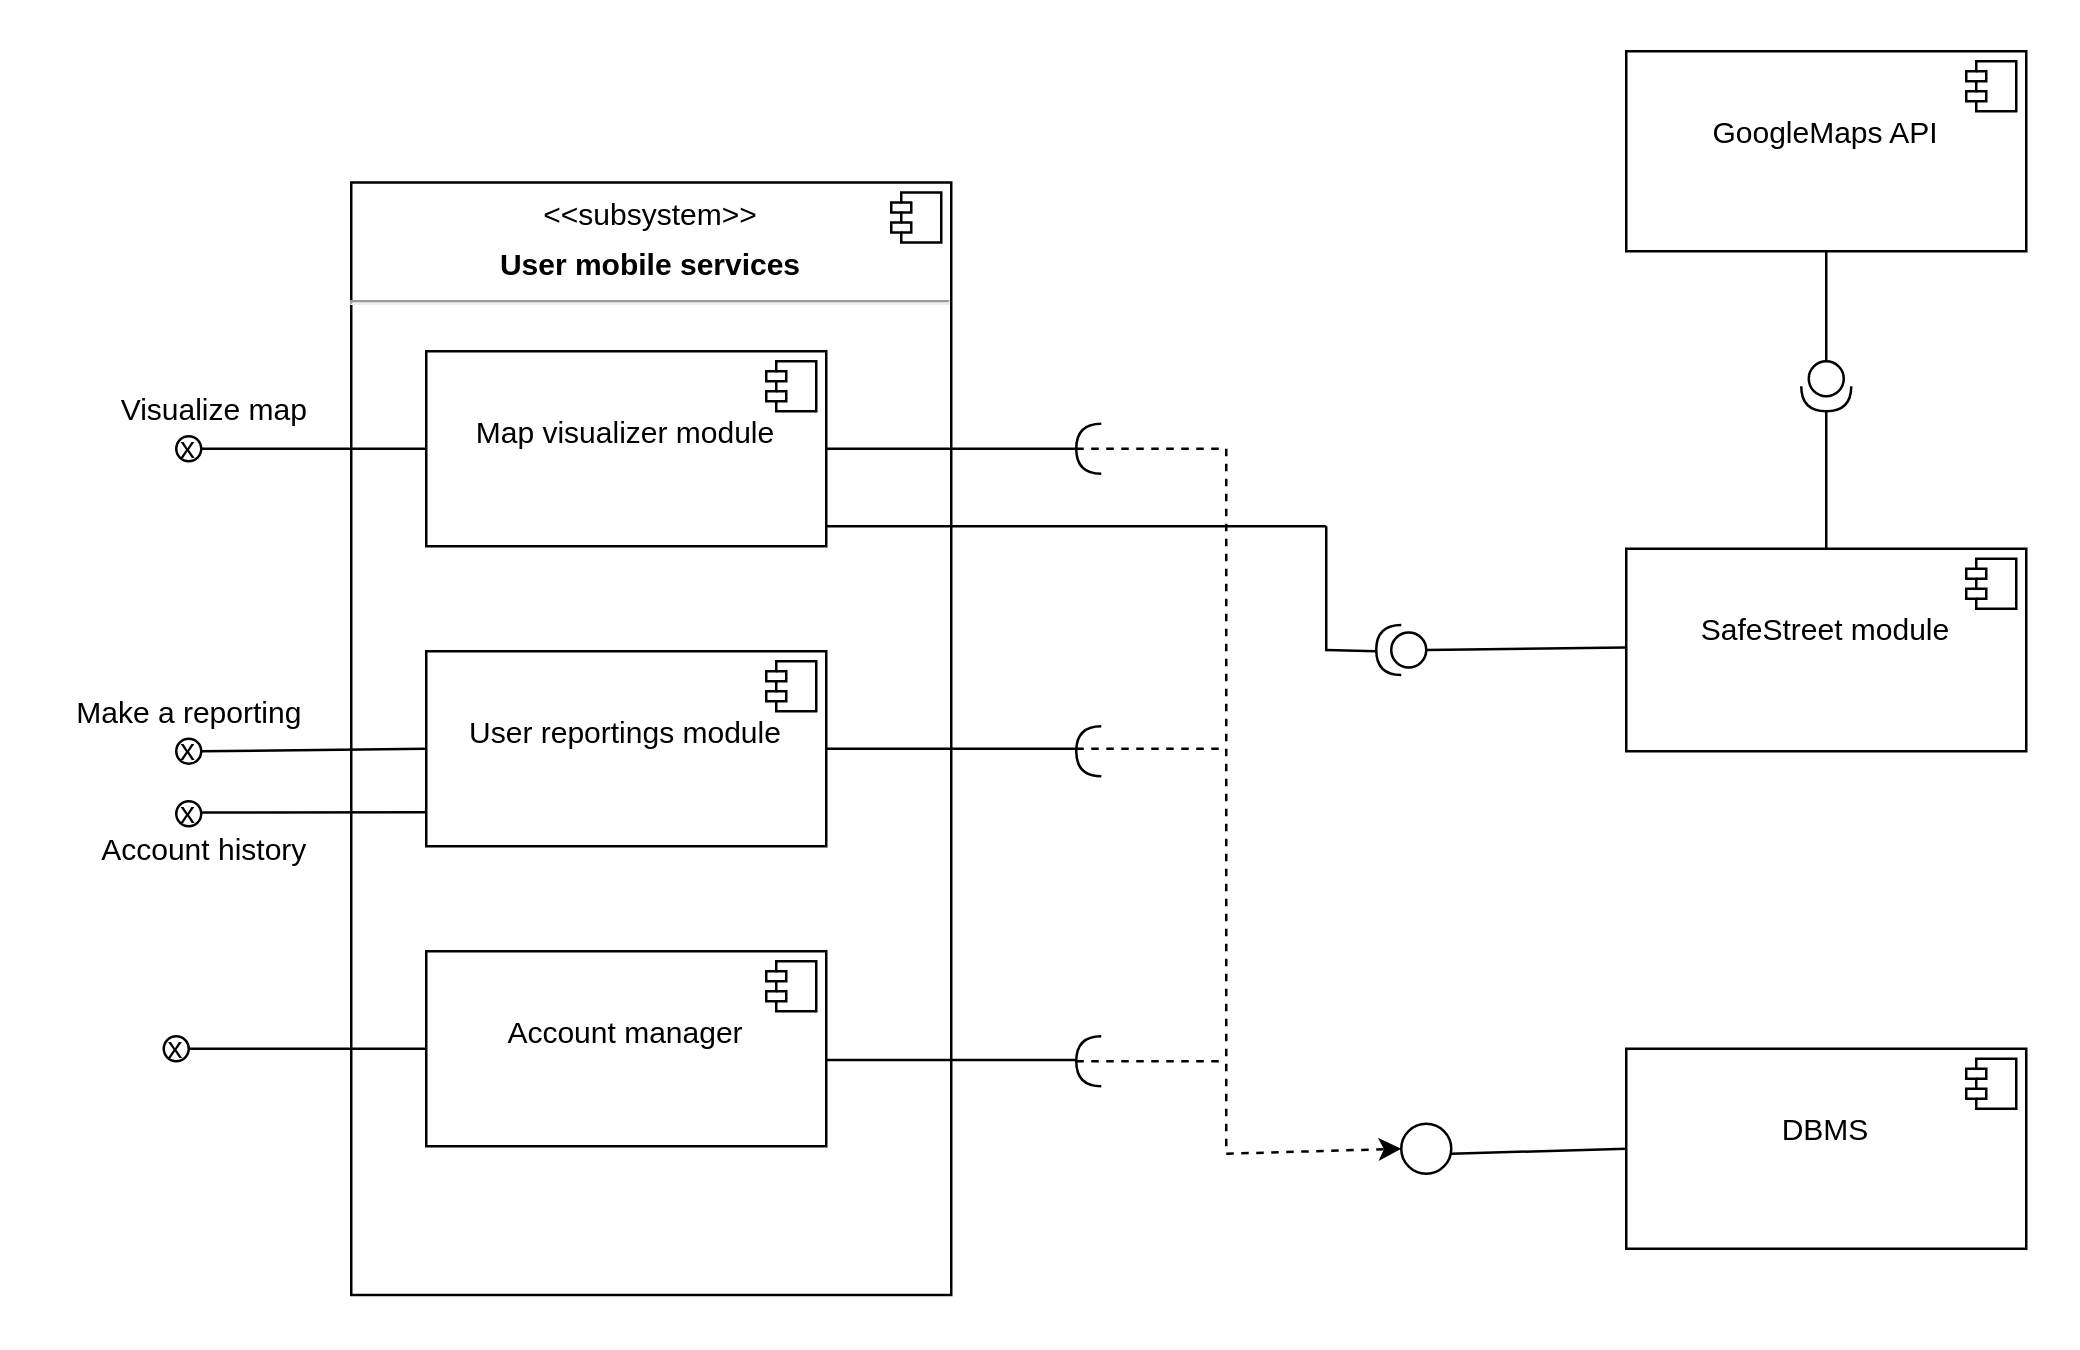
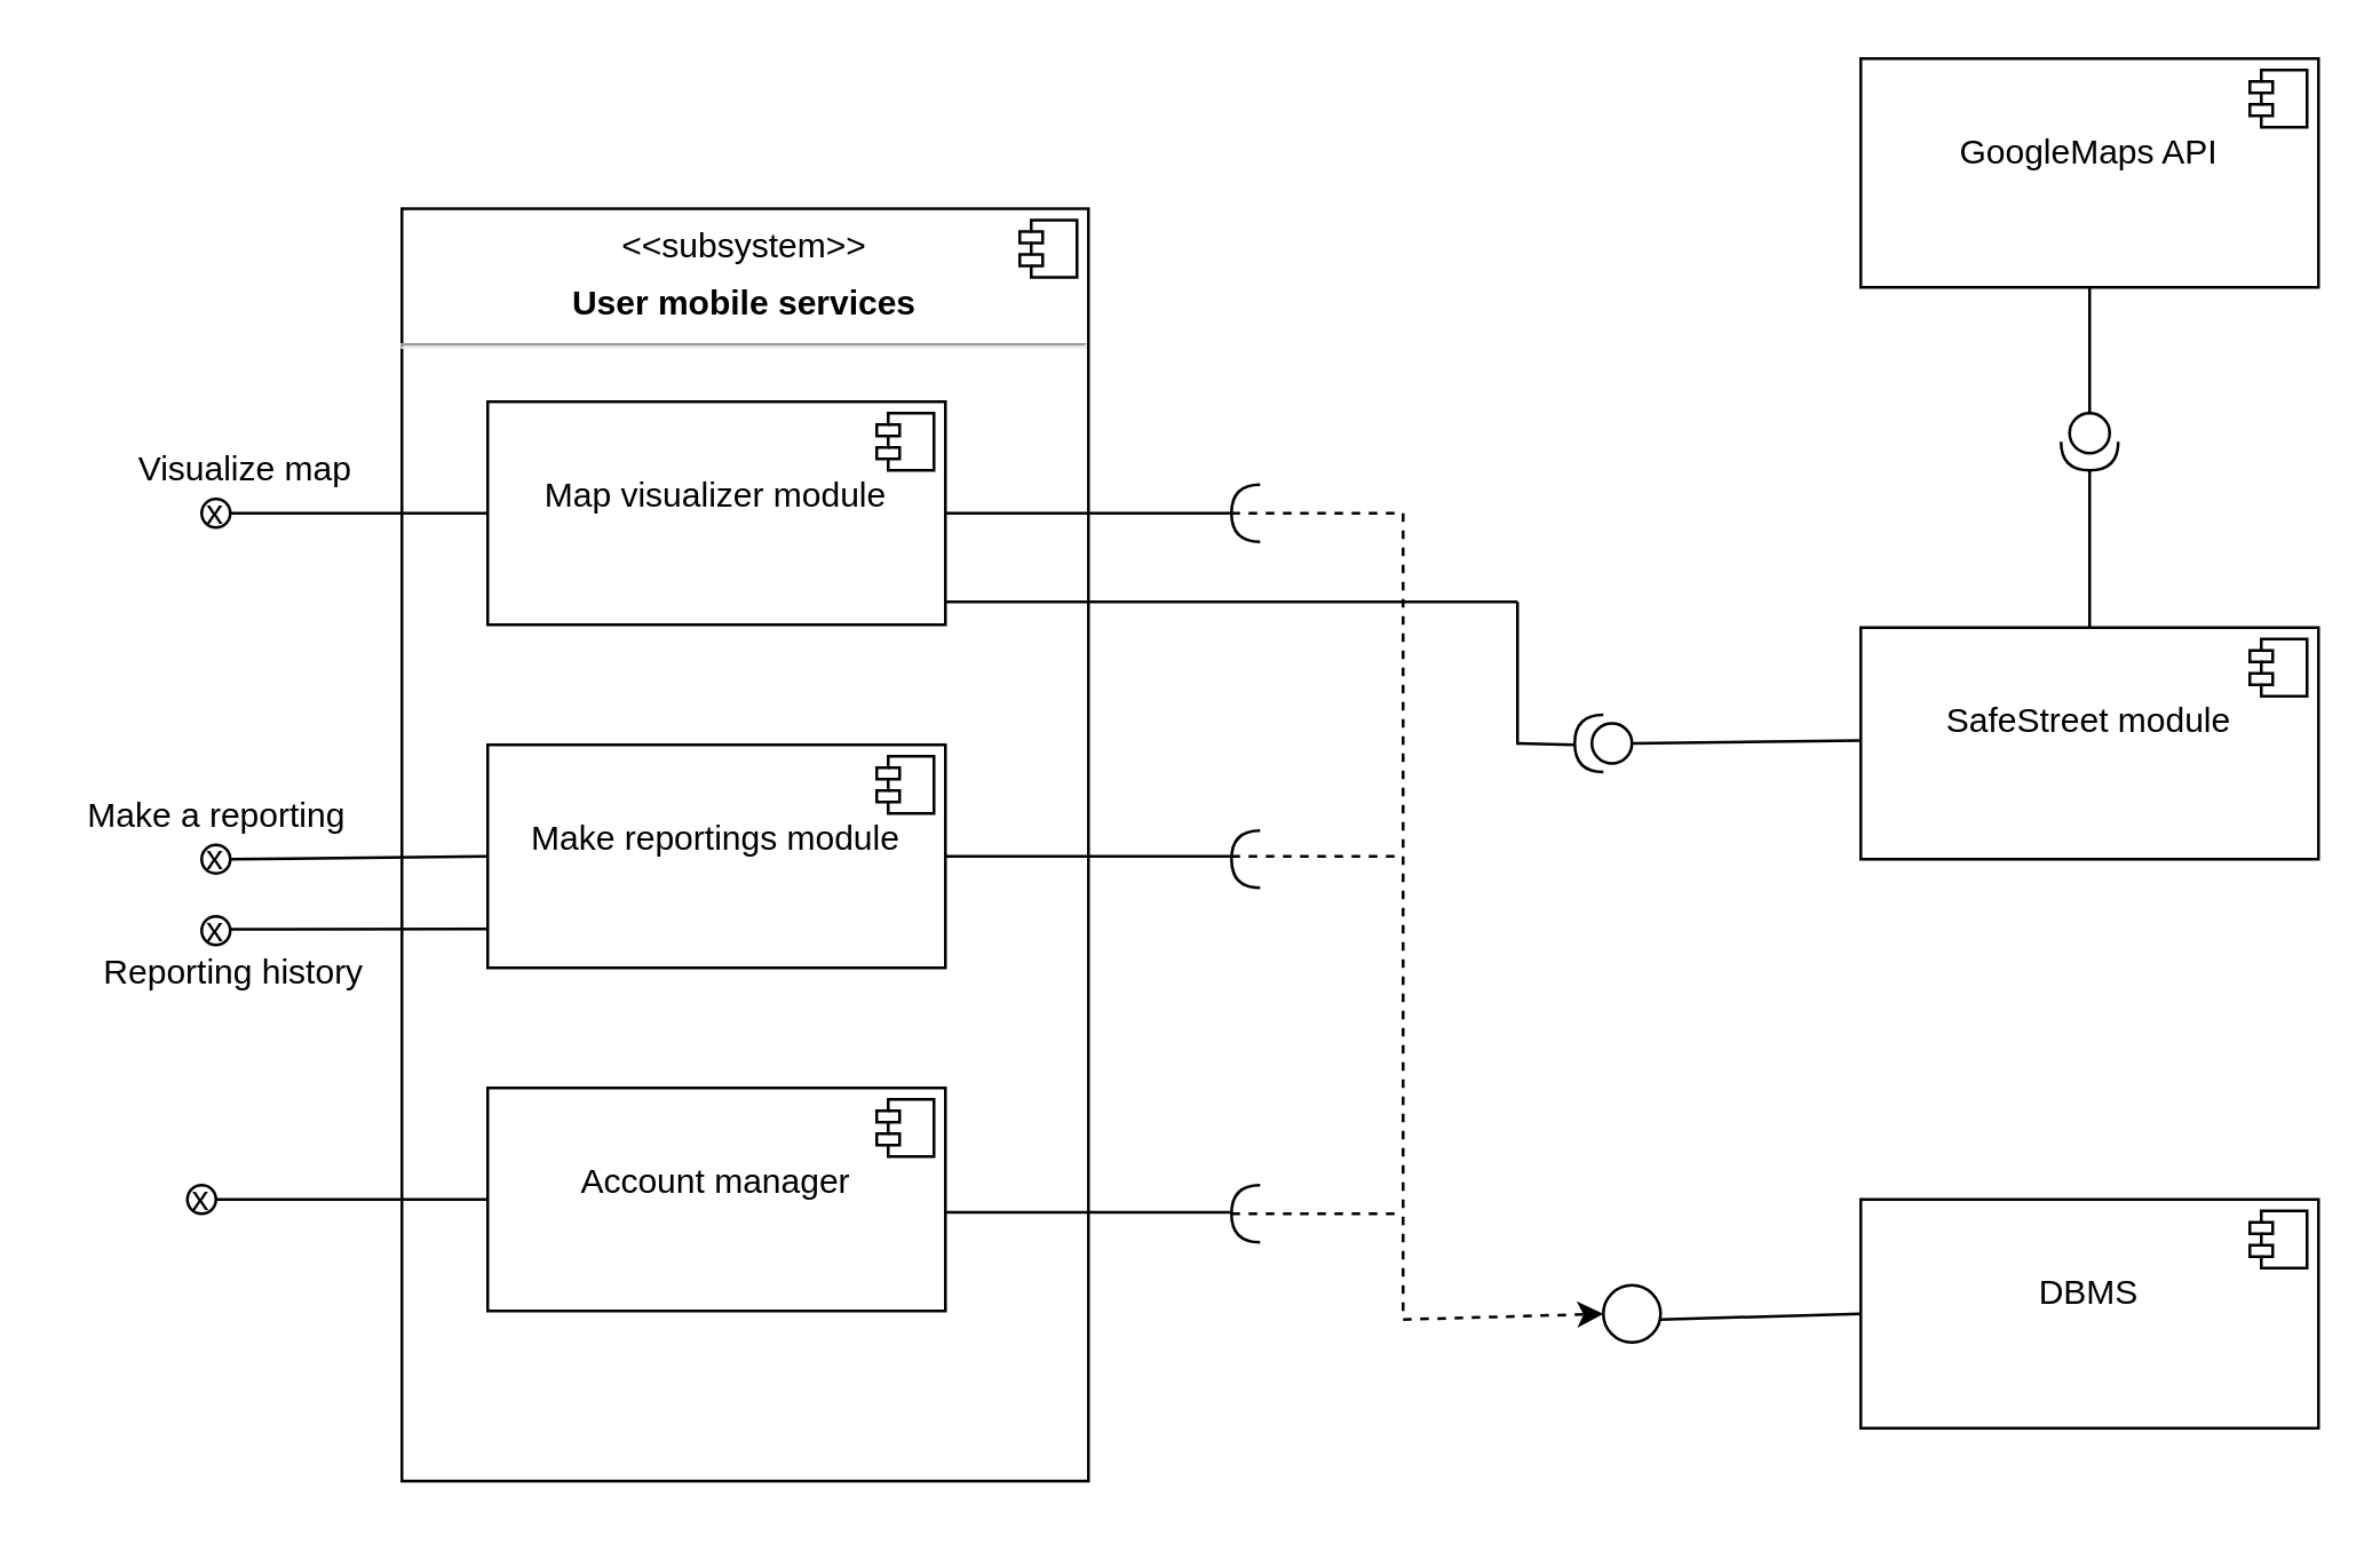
  <mxCell id="0" />
  <mxCell id="1" parent="0" />
  <mxCell id="2" value="&lt;p style=&quot;margin: 0px ; margin-top: 6px ; text-align: center&quot;&gt;&amp;lt;&amp;lt;subsystem&amp;gt;&amp;gt;&lt;/p&gt;&lt;p style=&quot;margin: 0px ; margin-top: 6px ; text-align: center&quot;&gt;&lt;b&gt;User mobile services&lt;/b&gt;&lt;/p&gt;&lt;hr&gt;&lt;p style=&quot;margin: 0px ; margin-left: 8px&quot;&gt;&lt;br&gt;&lt;/p&gt;" style="align=left;overflow=fill;html=1;" vertex="1" parent="1"><mxGeometry x="140" y="72.5" width="240" height="445" as="geometry" /></mxCell>
  <mxCell id="3" value="" style="shape=component;jettyWidth=8;jettyHeight=4;" vertex="1" parent="2"><mxGeometry x="1" width="20" height="20" relative="1" as="geometry"><mxPoint x="-24" y="4" as="offset" /></mxGeometry></mxCell>
  <mxCell id="4" value="&lt;p style=&quot;margin: 6px 0px 0px&quot;&gt;&lt;br&gt;&lt;/p&gt;&lt;p style=&quot;margin: 6px 0px 0px&quot;&gt;Account manager&lt;/p&gt;" style="align=center;overflow=fill;html=1;" vertex="1" parent="2"><mxGeometry x="30" y="307.5" width="160" height="78" as="geometry" /></mxCell>
  <mxCell id="5" value="" style="shape=component;jettyWidth=8;jettyHeight=4;" vertex="1" parent="4"><mxGeometry x="1" width="20" height="20" relative="1" as="geometry"><mxPoint x="-24" y="4" as="offset" /></mxGeometry></mxCell>
- <mxCell id="6" value="&lt;p style=&quot;margin: 6px 0px 0px&quot;&gt;&lt;br&gt;&lt;/p&gt;&lt;p style=&quot;margin: 6px 0px 0px&quot;&gt;User reportings module&lt;/p&gt;" style="align=center;overflow=fill;html=1;" vertex="1" parent="2"><mxGeometry x="30" y="187.5" width="160" height="78" as="geometry" /></mxCell>
+ <mxCell id="6" value="&lt;p style=&quot;margin: 6px 0px 0px&quot;&gt;&lt;br&gt;&lt;/p&gt;&lt;p style=&quot;margin: 6px 0px 0px&quot;&gt;Make reportings module&lt;/p&gt;" style="align=center;overflow=fill;html=1;" vertex="1" parent="2"><mxGeometry x="30" y="187.5" width="160" height="78" as="geometry" /></mxCell>
  <mxCell id="7" value="" style="shape=component;jettyWidth=8;jettyHeight=4;" vertex="1" parent="6"><mxGeometry x="1" width="20" height="20" relative="1" as="geometry"><mxPoint x="-24" y="4" as="offset" /></mxGeometry></mxCell>
  <mxCell id="8" value="&lt;p style=&quot;margin: 6px 0px 0px&quot;&gt;&lt;br&gt;&lt;/p&gt;&lt;p style=&quot;margin: 6px 0px 0px&quot;&gt;&lt;span&gt;Map visualizer module&lt;/span&gt;&lt;br&gt;&lt;/p&gt;&lt;p style=&quot;margin: 6px 0px 0px&quot;&gt;&lt;br&gt;&lt;/p&gt;" style="align=center;overflow=fill;html=1;" vertex="1" parent="2"><mxGeometry x="30" y="67.5" width="160" height="78" as="geometry" /></mxCell>
  <mxCell id="9" value="" style="shape=component;jettyWidth=8;jettyHeight=4;" vertex="1" parent="8"><mxGeometry x="1" width="20" height="20" relative="1" as="geometry"><mxPoint x="-24" y="4" as="offset" /></mxGeometry></mxCell>
  <mxCell id="10" value="" style="endArrow=none;html=1;" edge="1" parent="2"><mxGeometry width="50" height="50" relative="1" as="geometry"><mxPoint x="190" y="106.5" as="sourcePoint" /><mxPoint x="290" y="106.5" as="targetPoint" /></mxGeometry></mxCell>
  <mxCell id="11" value="" style="endArrow=none;html=1;strokeColor=#000000;" edge="1" parent="2"><mxGeometry width="50" height="50" relative="1" as="geometry"><mxPoint x="190" y="137.5" as="sourcePoint" /><mxPoint x="390" y="137.5" as="targetPoint" /></mxGeometry></mxCell>
  <mxCell id="12" value="&lt;p style=&quot;margin: 6px 0px 0px&quot;&gt;&lt;br&gt;&lt;/p&gt;&lt;p style=&quot;margin: 6px 0px 0px&quot;&gt;SafeStreet module&lt;/p&gt;" style="align=center;overflow=fill;html=1;" vertex="1" parent="1"><mxGeometry x="650" y="219" width="160" height="81" as="geometry" /></mxCell>
  <mxCell id="13" value="" style="shape=component;jettyWidth=8;jettyHeight=4;" vertex="1" parent="12"><mxGeometry x="1" width="20" height="20" relative="1" as="geometry"><mxPoint x="-24" y="4" as="offset" /></mxGeometry></mxCell>
  <mxCell id="14" value="&lt;p style=&quot;margin: 6px 0px 0px&quot;&gt;&lt;br&gt;&lt;/p&gt;&lt;p style=&quot;margin: 6px 0px 0px&quot;&gt;GoogleMaps API&lt;/p&gt;&lt;p style=&quot;margin: 6px 0px 0px&quot;&gt;&lt;br&gt;&lt;/p&gt;" style="align=center;overflow=fill;html=1;" vertex="1" parent="1"><mxGeometry x="650" width="160" height="80" as="geometry" y="20" /></mxCell>
  <mxCell id="15" value="" style="shape=component;jettyWidth=8;jettyHeight=4;" vertex="1" parent="14"><mxGeometry x="1" width="20" height="20" relative="1" as="geometry"><mxPoint x="-24" y="4" as="offset" /></mxGeometry></mxCell>
  <mxCell id="16" value="&lt;p style=&quot;margin: 6px 0px 0px&quot;&gt;&lt;br&gt;&lt;/p&gt;&lt;p style=&quot;margin: 6px 0px 0px&quot;&gt;DBMS&lt;/p&gt;" style="align=center;overflow=fill;html=1;" vertex="1" parent="1"><mxGeometry x="650" y="419" width="160" height="80" as="geometry" /></mxCell>
  <mxCell id="17" value="" style="shape=component;jettyWidth=8;jettyHeight=4;" vertex="1" parent="16"><mxGeometry x="1" width="20" height="20" relative="1" as="geometry"><mxPoint x="-24" y="4" as="offset" /></mxGeometry></mxCell>
  <mxCell id="18" value="x" style="ellipse;whiteSpace=wrap;html=1;aspect=fixed;" vertex="1" parent="1"><mxGeometry x="65" y="414" width="10" height="10" as="geometry" /></mxCell>
  <mxCell id="19" value="" style="endArrow=none;html=1;exitX=1;exitY=0.5;exitDx=0;exitDy=0;" edge="1" parent="1" source="18" target="4"><mxGeometry width="50" height="50" relative="1" as="geometry"><mxPoint x="70" y="570" as="sourcePoint" /><mxPoint x="120" y="520" as="targetPoint" /></mxGeometry></mxCell>
  <mxCell id="20" value="" style="endArrow=none;html=1;exitX=1;exitY=0.5;exitDx=0;exitDy=0;entryX=0;entryY=0.5;entryDx=0;entryDy=0;" edge="1" parent="1" source="21" target="6"><mxGeometry width="50" height="50" relative="1" as="geometry"><mxPoint x="70" y="299" as="sourcePoint" /><mxPoint x="160" y="299" as="targetPoint" /></mxGeometry></mxCell>
  <mxCell id="21" value="x" style="ellipse;whiteSpace=wrap;html=1;aspect=fixed;" vertex="1" parent="1"><mxGeometry x="70" y="295" width="10" height="10" as="geometry" /></mxCell>
  <mxCell id="22" value="" style="endArrow=none;html=1;exitX=1;exitY=0.5;exitDx=0;exitDy=0;" edge="1" parent="1" target="21"><mxGeometry width="50" height="50" relative="1" as="geometry"><mxPoint x="70" y="299" as="sourcePoint" /><mxPoint x="160" y="299" as="targetPoint" /></mxGeometry></mxCell>
  <mxCell id="23" value="Make a reporting&lt;br&gt;" style="text;html=1;align=center;verticalAlign=middle;resizable=0;points=[];;autosize=1;" vertex="1" parent="1"><mxGeometry x="20" y="275" width="110" height="20" as="geometry" /></mxCell>
  <mxCell id="24" value="x" style="ellipse;whiteSpace=wrap;html=1;aspect=fixed;" vertex="1" parent="1"><mxGeometry x="70" y="174" width="10" height="10" as="geometry" /></mxCell>
  <mxCell id="25" value="" style="endArrow=none;html=1;entryX=0;entryY=0.5;entryDx=0;entryDy=0;" edge="1" parent="1" target="8"><mxGeometry width="50" height="50" relative="1" as="geometry"><mxPoint x="80" y="179" as="sourcePoint" /><mxPoint x="130" y="129" as="targetPoint" /></mxGeometry></mxCell>
  <mxCell id="26" value="x" style="ellipse;whiteSpace=wrap;html=1;aspect=fixed;" vertex="1" parent="1"><mxGeometry x="70" y="320" width="10" height="10" as="geometry" /></mxCell>
  <mxCell id="27" value="" style="endArrow=none;html=1;entryX=-0.001;entryY=0.826;entryDx=0;entryDy=0;exitX=0.987;exitY=0.449;exitDx=0;exitDy=0;entryPerimeter=0;exitPerimeter=0;" edge="1" parent="1" source="26" target="6"><mxGeometry width="50" height="50" relative="1" as="geometry"><mxPoint x="80" y="324" as="sourcePoint" /><mxPoint x="125" y="280" as="targetPoint" /></mxGeometry></mxCell>
- <mxCell id="28" value="Account history" style="text;html=1;align=center;verticalAlign=middle;resizable=0;points=[];;autosize=1;" vertex="1" parent="1"><mxGeometry x="26" y="330" width="110" height="20" as="geometry" /></mxCell>
+ <mxCell id="28" value="Reporting history" style="text;html=1;align=center;verticalAlign=middle;resizable=0;points=[];;autosize=1;" vertex="1" parent="1"><mxGeometry x="26" y="330" width="110" height="20" as="geometry" /></mxCell>
  <mxCell id="29" value="Visualize map" style="text;html=1;align=center;verticalAlign=middle;resizable=0;points=[];;autosize=1;" vertex="1" parent="1"><mxGeometry x="40" y="154" width="90" height="20" as="geometry" /></mxCell>
  <mxCell id="30" value="" style="shape=providedRequiredInterface;html=1;verticalLabelPosition=bottom;direction=south;" vertex="1" parent="1"><mxGeometry x="720" y="144" width="20" height="20" as="geometry" /></mxCell>
  <mxCell id="31" value="" style="endArrow=none;html=1;entryX=0.5;entryY=1;entryDx=0;entryDy=0;exitX=0;exitY=0.5;exitDx=0;exitDy=0;exitPerimeter=0;" edge="1" parent="1" source="30" target="14"><mxGeometry width="50" height="50" relative="1" as="geometry"><mxPoint x="20" y="590" as="sourcePoint" /><mxPoint x="70" y="540" as="targetPoint" /></mxGeometry></mxCell>
  <mxCell id="32" value="" style="endArrow=none;html=1;entryX=1;entryY=0.5;entryDx=0;entryDy=0;exitX=0.5;exitY=0;exitDx=0;exitDy=0;entryPerimeter=0;" edge="1" parent="1" source="12" target="30"><mxGeometry width="50" height="50" relative="1" as="geometry"><mxPoint x="729" y="213.5" as="sourcePoint" /><mxPoint x="729" y="169.5" as="targetPoint" /></mxGeometry></mxCell>
  <mxCell id="33" value="" style="ellipse;whiteSpace=wrap;html=1;aspect=fixed;" vertex="1" parent="1"><mxGeometry x="560" y="449" width="20" height="20" as="geometry" /></mxCell>
  <mxCell id="34" value="" style="endArrow=none;html=1;entryX=0;entryY=0.5;entryDx=0;entryDy=0;" edge="1" parent="1" target="16"><mxGeometry width="50" height="50" relative="1" as="geometry"><mxPoint x="580" y="461" as="sourcePoint" /><mxPoint x="630" y="411" as="targetPoint" /></mxGeometry></mxCell>
  <mxCell id="35" value="" style="endArrow=none;html=1;entryX=0;entryY=0.5;entryDx=0;entryDy=0;exitX=0;exitY=0.5;exitDx=0;exitDy=0;exitPerimeter=0;" edge="1" parent="1" source="48"><mxGeometry width="50" height="50" relative="1" as="geometry"><mxPoint x="580" y="260.5" as="sourcePoint" /><mxPoint x="650" y="258.5" as="targetPoint" /></mxGeometry></mxCell>
  <mxCell id="36" value="" style="endArrow=none;html=1;" edge="1" parent="1"><mxGeometry width="50" height="50" relative="1" as="geometry"><mxPoint x="330" y="299" as="sourcePoint" /><mxPoint x="430" y="299" as="targetPoint" /></mxGeometry></mxCell>
  <mxCell id="37" value="" style="endArrow=none;html=1;" edge="1" parent="1"><mxGeometry width="50" height="50" relative="1" as="geometry"><mxPoint x="330" y="423.5" as="sourcePoint" /><mxPoint x="430" y="423.5" as="targetPoint" /></mxGeometry></mxCell>
  <mxCell id="38" value="" style="shape=requiredInterface;html=1;verticalLabelPosition=bottom;direction=west;" vertex="1" parent="1"><mxGeometry x="430" y="169" width="10" height="20" as="geometry" /></mxCell>
  <mxCell id="39" value="" style="shape=requiredInterface;html=1;verticalLabelPosition=bottom;direction=west;" vertex="1" parent="1"><mxGeometry x="430" y="290" width="10" height="20" as="geometry" /></mxCell>
  <mxCell id="40" value="" style="shape=requiredInterface;html=1;verticalLabelPosition=bottom;direction=west;" vertex="1" parent="1"><mxGeometry x="430" y="414" width="10" height="20" as="geometry" /></mxCell>
  <mxCell id="41" value="" style="endArrow=none;dashed=1;html=1;" edge="1" parent="1"><mxGeometry width="50" height="50" relative="1" as="geometry"><mxPoint x="430" y="179" as="sourcePoint" /><mxPoint x="490" y="179" as="targetPoint" /></mxGeometry></mxCell>
  <mxCell id="42" value="" style="endArrow=none;dashed=1;html=1;" edge="1" parent="1"><mxGeometry width="50" height="50" relative="1" as="geometry"><mxPoint x="430" y="299" as="sourcePoint" /><mxPoint x="490" y="299" as="targetPoint" /></mxGeometry></mxCell>
  <mxCell id="43" value="" style="endArrow=none;dashed=1;html=1;" edge="1" parent="1"><mxGeometry width="50" height="50" relative="1" as="geometry"><mxPoint x="430" y="424" as="sourcePoint" /><mxPoint x="490" y="424" as="targetPoint" /></mxGeometry></mxCell>
  <mxCell id="44" value="" style="endArrow=none;dashed=1;html=1;" edge="1" parent="1"><mxGeometry width="50" height="50" relative="1" as="geometry"><mxPoint x="490" y="179" as="sourcePoint" /><mxPoint x="490" y="460" as="targetPoint" /></mxGeometry></mxCell>
  <mxCell id="45" value="" style="endArrow=classic;html=1;strokeColor=#000000;entryX=0;entryY=0.5;entryDx=0;entryDy=0;dashed=1;" edge="1" parent="1" target="33"><mxGeometry width="50" height="50" relative="1" as="geometry"><mxPoint x="490" y="461" as="sourcePoint" /><mxPoint x="540" y="411" as="targetPoint" /></mxGeometry></mxCell>
  <mxCell id="46" value="" style="endArrow=none;html=1;strokeColor=#000000;" edge="1" parent="1"><mxGeometry width="50" height="50" relative="1" as="geometry"><mxPoint x="530" y="210" as="sourcePoint" /><mxPoint x="530" y="260" as="targetPoint" /></mxGeometry></mxCell>
  <mxCell id="47" value="" style="endArrow=none;html=1;strokeColor=#000000;" edge="1" parent="1"><mxGeometry width="50" height="50" relative="1" as="geometry"><mxPoint x="530" y="259.5" as="sourcePoint" /><mxPoint x="550" y="260" as="targetPoint" /></mxGeometry></mxCell>
  <mxCell id="48" value="" style="shape=providedRequiredInterface;html=1;verticalLabelPosition=bottom;direction=west;" vertex="1" parent="1"><mxGeometry x="550" y="249.5" width="20" height="20" as="geometry" /></mxCell>
